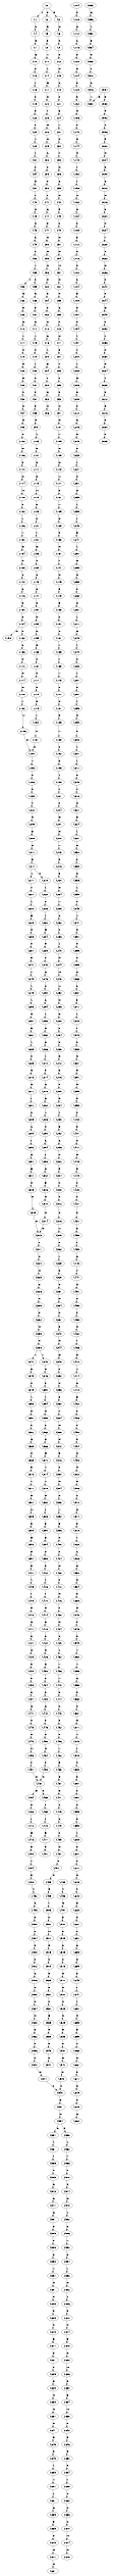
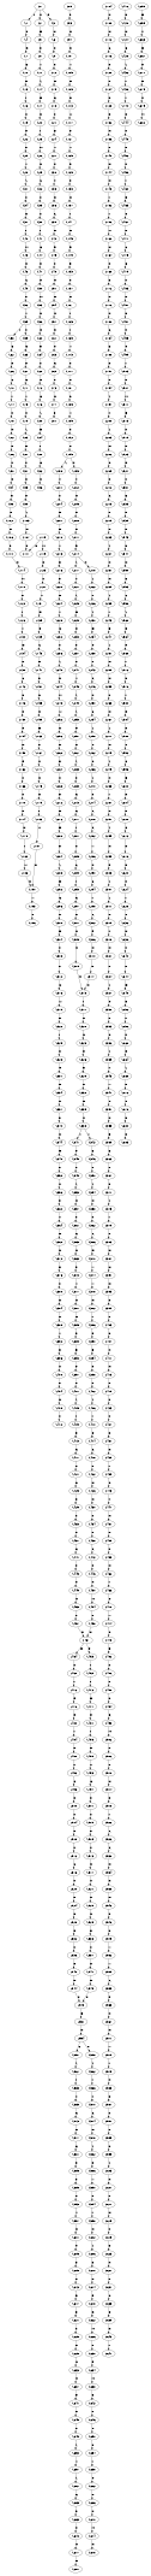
  strict digraph {
    S0
    S1
    S2
    S3
    S4
    S5
    S6
    S7
    S8
    S9
    S10
    S11
    S12
    S13
    S14
    S15
    S16
    S17
    S18
    S19
    S20
    S21
    S22
    S23
    S24
    S25
    S26
    S27
    S28
    S29
    S30
    S31
    S32
    S33
    S34
    S35
    S36
    S37
    S38
    S39
    S40
    S41
    S42
    S43
    S44
    S45
    S46
    S47
    S48
    S49
    S50
    S51
    S52
    S53
    S54
    S55
    S56
    S57
    S58
    S59
    S60
    S61
    S62
    S63
    S64
    S65
    S66
    S67
    S68
    S69
    S70
    S71
    S72
    S73
    S74
    S75
    S76
    S77
    S78
    S79
    S80
    S81
    S82
    S83
    S84
-   S85
    S86
    S87
    S88
    S89
    S90
    S91
    S92
    S93
    S94
    S95
    S96
    S97
    S98
    S99
    S101
    S102
    S103
    S105
    S106
    S107
    S104
    S108
    S109
    S110
    S111
    S112
    S113
    S114
    S115
    S116
    S117
    S118
    S119
    S120
    S121
    S122
    S123
    S124
    S125
    S126
    S127
    S128
    S129
    S130
    S131
    S132
    S133
    S134
    S135
    S136
    S137
    S138
    S139
    S140
    S141
    S142
    S143
    S144
    S145
    S146
    S147
    S148
    S149
    S150
    S151
    S152
    S153
    S154
    S155
    S156
    S157
    S158
    S159
    S160
    S161
    S162
    S163
    S164
    S165
    S166
    S167
    S168
    S169
    S170
    S171
    S172
    S173
    S174
    S175
    S176
    S177
    S178
    S179
    S180
    S181
    S182
    S183
    S184
    S185
    S186
    S187
    S188
    S189
    S190
    S191
    S192
    S193
    S194
    S195
    S196
    S197
    S198
    S199
    S200
    S201
    S202
    S203
    S204
    S205
    S206
    S207
    S208
    S209
    S210
    S211
    S212
    S213
    S214
    S215
    S216
    S217
    S218
    S219
    S220
    S221
    S222
    S223
    S224
    S225
    S226
    S227
    S228
    S229
    S230
    S231
    S232
    S233
    S234
    S235
    S236
    S237
    S238
    S239
    S240
    S241
    S242
    S243
    S244
    S245
    S246
    S247
    S248
    S249
    S250
    S251
    S252
    S253
    S254
    S255
    S256
    S257
    S258
    S259
    S260
    S261
    S262
    S263
    S264
    S265
    S266
    S267
    S268
    S269
    S270
    S271
    S272
    S273
    S274
    S275
    S276
    S277
    S278
    S279
    S280
    S281
    S282
    S283
    S284
    S285
    S286
    S287
    S288
    S289
    S290
    S291
    S292
    S293
    S294
    S295
    S296
    S297
    S298
    S299
    S300
    S301
    S302
    S303
    S304
    S305
    S306
    S307
    S308
    S309
    S310
    S311
    S312
    S313
    S314
    S315
    S316
    S317
    S318
    S319
    S320
    S321
    S322
    S323
    S324
    S325
    S326
    S327
    S328
    S329
    S330
    S331
    S332
    S333
    S334
    S335
    S336
    S337
    S338
    S339
    S340
    S341
    S342
    S343
    S344
    S345
    S346
    S347
    S348
    S349
    S350
    S351
    S352
    S353
    S354
    S355
    S356
    S357
    S358
    S359
    S360
    S361
    S362
    S363
    S364
    S365
    S366
    S367
    S368
    S369
    S370
    S371
    S372
    S373
    S374
    S375
    S376
    S377
    S378
    S379
    S380
    S381
    S382
    S383
    S384
    S385
    S386
    S387
    S388
    S389
    S390
    S391
    S392
    S393
    S394
    S395
    S396
    S397
    S398
    S399
    S400
    S401
    S402
    S403
    S404
    S405
    S406
    S407
    S408
    S409
    S410
    S411
    S412
    S413
    S414
    S415
    S416
    S417
    S418
    S419
    S420
    S421
    S422
    S423
    S424
    S425
    S426
    S427
    S428
    S429
    S430
    S431
    S432
    S433
    S434
    S435
    S436
    S437
    S438
    S439
    S440
    S441
    S442
    S443
    S444
    S445
    S446
    S447
    S448
    S449
    S450
    S451
    S452
    S453
    S454
    S455
    S456
    S457
    S458
    S459
    S460
    S461
    S462
    S463
    S464
    S465
    S466
    S467
    S468
    S469
    S470
    S471
    S472
    S473
    S474
    S475
    S476
    S477
    S478
    S479
    S480
    S481
    S482
    S483
    S484
+   S485
    S486
    S487
    S488
    S489
    S490
    S491
    S492
    S493
    S494
    S495
    S496
    S497
    S498
    S499
    S500
    S501
    S502
    S503
    S504
    S505
    S506
    S507
    S508
    S509
    S510
    S511
    S512
    S513
    S514
    S515
    S516
    S517
    S518
    S519
    S520
    S521
    S522
    S523
    S524
    S525
    S526
    S527
    S528
    S529
    S530
    S531
    S532
    S533
    S534
    S535
    S536
    S537
    S538
    S539
    S540
    S541
    S542
    S543
    S544
    S545
    S546
    S547
    S548
    S549
+   S550
    S551
    S552
    S553
    S554
    S555
    S556
    S557
    S558
    S559
    S560
    S561
    S562
    S563
    S564
    S565
    S566
    S567
    S568
    S569
    S570
    S571
    S572
    S573
    S574
    S575
    S576
    S577
    S578
    S579
    S580
    S581
    S582
    S583
    S584
    S585
    S586
    S587
    S588
    S589
    S590
    S591
    S592
    S593
    S594
    S595
    S596
    S597
    S598
    S599
    S600
    S601
    S602
    S603
    S604
    S605
    S606
    S607
    S608
    S609
    S610
    S611
    S612
    S613
    S614
    S615
    S616
    S617
    S618
    S619
    S620
    S621
    S622
    S623
    S624
    S625
    S626
    S627
    S628
    S629
    S630
    S631
    S632
    S633
    S634
    S635
    S636
    S637
    S638
    S639
    S640
    S641
    S642
    S643
    S644
    S645
    S646
    S647
    S648
    S649
    S650
-   S651
    S652
    S653
    S654
    S655
    S656
    S657
    S658
    S659
    S660
    S661
    S662
    S663
    S664
    S665
    S666
    S667
    S668
    S669
    S670
    S671
    S672
    S673
    S674
    S675
    S676
    S677
    S678
    S679
    S680
    S681
    S682
    S683
    S0 -> S1 [label=I]
    S0 -> S2 [label=T]
    S0 -> S3 [label=F]
    S1 -> S4 [label=T]
    S2 -> S5 [label=E]
    S3 -> S6 [label=K]
    S4 -> S7 [label=R]
    S5 -> S8 [label=P]
    S6 -> S9 [label=T]
    S7 -> S10 [label=E]
    S8 -> S11 [label=V]
    S9 -> S12 [label=T]
    S10 -> S13 [label=D]
    S11 -> S14 [label=S]
    S12 -> S15 [label=K]
    S13 -> S16 [label=I]
    S14 -> S17 [label=H]
    S15 -> S18 [label=G]
    S16 -> S19 [label=T]
    S17 -> S20 [label=N]
    S18 -> S21 [label=L]
    S19 -> S22 [label=D]
    S20 -> S23 [label=I]
    S21 -> S24 [label=E]
    S22 -> S25 [label=P]
    S23 -> S26 [label=M]
    S24 -> S27 [label=V]
    S25 -> S28 [label=V]
    S26 -> S29 [label=K]
    S27 -> S30 [label=A]
    S28 -> S31 [label=S]
    S29 -> S32 [label=C]
    S30 -> S33 [label=Y]
    S31 -> S34 [label=L]
    S32 -> S35 [label=L]
    S33 -> S36 [label=N]
    S34 -> S37 [label=N]
    S35 -> S38 [label=L]
    S36 -> S39 [label=C]
    S37 -> S40 [label=I]
    S38 -> S41 [label=I]
    S39 -> S42 [label=N]
    S40 -> S43 [label=M]
    S41 -> S44 [label=G]
    S42 -> S45 [label=E]
    S43 -> S46 [label=K]
    S44 -> S47 [label=D]
    S45 -> S48 [label=L]
    S46 -> S49 [label=C]
    S47 -> S50 [label=K]
    S48 -> S51 [label=K]
    S49 -> S52 [label=L]
    S50 -> S53 [label=M]
    S51 -> S54 [label=K]
    S52 -> S55 [label=V]
    S53 -> S56 [label=K]
    S54 -> S57 [label=M]
    S55 -> S58 [label=I]
    S55 -> S59 [label=L]
    S56 -> S60 [label=Q]
    S57 -> S61 [label=N]
    S58 -> S62 [label=G]
    S59 -> S63 [label=G]
    S60 -> S64 [label=F]
    S61 -> S65 [label=A]
    S62 -> S66 [label=D]
    S63 -> S67 [label=D]
    S64 -> S68 [label=L]
    S65 -> S69 [label=G]
    S66 -> S70 [label=G]
    S67 -> S71 [label=G]
    S68 -> S72 [label=Q]
    S69 -> S73 [label=L]
    S70 -> S74 [label=V]
    S71 -> S75 [label=V]
    S72 -> S76 [label=G]
    S73 -> S77 [label=K]
    S74 -> S78 [label=A]
    S75 -> S79 [label=A]
    S76 -> S80 [label=S]
    S77 -> S81 [label=P]
    S78 -> S82 [label=N]
    S79 -> S83 [label=S]
    S80 -> S84 [label=E]
-   S81 -> S85 [label=Y]
    S82 -> S86 [label=F]
    S83 -> S87 [label=F]
    S84 -> S88 [label=I]
-   S85 -> S89 [label=P]
    S86 -> S90 [label=L]
    S87 -> S91 [label=L]
    S88 -> S92 [label=G]
    S89 -> S93 [label=P]
    S90 -> S94 [label=D]
    S91 -> S95 [label=D]
    S92 -> S96 [label=K]
    S93 -> S97 [label=K]
    S94 -> S98 [label=N]
    S95 -> S99 [label=D]
    S97 -> S101 [label=N]
    S98 -> S102 [label=T]
    S99 -> S103 [label=S]
    S101 -> S105 [label=V]
    S102 -> S106 [label=N]
    S103 -> S107 [label=N]
    S105 -> S109 [label=K]
    S106 -> S110 [label=P]
    S107 -> S111 [label=P]
    S104 -> S108 [label=A]
    S108 -> S112 [label=K]
    S109 -> S113 [label=N]
    S110 -> S114 [label=N]
-   S111 -> S115 [label=D]
+   S115 -> S111 [label=D]
    S112 -> S116 [label=C]
    S113 -> S117 [label=W]
    S114 -> S118 [label=M]
    S115 -> S119 [label=M]
    S116 -> S120 [label=D]
    S117 -> S121 [label=D]
    S118 -> S122 [label=P]
    S119 -> S123 [label=P]
    S120 -> S124 [label=E]
    S121 -> S125 [label=V]
    S122 -> S126 [label=I]
    S123 -> S127 [label=L]
    S124 -> S128 [label=D]
    S125 -> S129 [label=R]
    S126 -> S130 [label=V]
    S127 -> S131 [label=V]
    S128 -> S132 [label=D]
    S129 -> S133 [label=T]
    S130 -> S134 [label=H]
    S131 -> S135 [label=H]
    S132 -> S136 [label=K]
    S133 -> S137 [label=K]
    S134 -> S138 [label=R]
    S135 -> S139 [label=Q]
    S136 -> S140 [label=L]
    S137 -> S141 [label=I]
    S138 -> S142 [label=C]
    S139 -> S143 [label=C]
    S140 -> S144 [label=N]
    S141 -> S145 [label=K]
    S142 -> S146 [label=D]
    S143 -> S147 [label=D]
    S144 -> S148 [label=K]
    S145 -> S149 [label=E]
    S146 -> S150 [label=P]
    S147 -> S151 [label=P]
    S148 -> S152 [label=I]
    S149 -> S153 [label=F]
    S150 -> S154 [label=D]
    S151 -> S155 [label=D]
    S152 -> S156 [label=I]
    S153 -> S157 [label=L]
    S154 -> S158 [label=N]
    S155 -> S159 [label=K]
    S156 -> S160 [label=W]
    S157 -> S161 [label=Q]
-   S154 -> S162 [label=E]
+   S158 -> S162 [label=E]
    S159 -> S163 [label=E]
    S160 -> S164 [label=K]
    S161 -> S165 [label=I]
    S162 -> S166 [label=L]
    S163 -> S167 [label=L]
    S164 -> S168 [label=T]
    S165 -> S169 [label=I]
    S166 -> S170 [label=A]
    S167 -> S171 [label=A]
    S168 -> S172 [label=F]
    S169 -> S173 [label=V]
    S170 -> S174 [label=K]
    S171 -> S175 [label=K]
    S172 -> S176 [label=A]
    S173 -> S177 [label=L]
    S174 -> S178 [label=N]
    S175 -> S179 [label=N]
    S176 -> S180 [label=A]
    S177 -> S181 [label=A]
    S178 -> S182 [label=I]
    S179 -> S183 [label=I]
    S180 -> S184 [label=C]
    S181 -> S185 [label=D]
    S182 -> S186 [label=W]
    S183 -> S187 [label=W]
    S184 -> S188 [label=E]
    S185 -> S189 [label=V]
    S186 -> S190 [label=N]
    S187 -> S190 [label=N]
    S188 -> S191 [label=D]
    S189 -> S192 [label=L]
    S190 -> S193 [label=V]
    S191 -> S194 [label=D]
    S192 -> S195 [label=D]
    S193 -> S196 [label=F]
    S194 -> S197 [label=S]
    S195 -> S198 [label=S]
-   S196 -> S199 [label=A]
+   S195 -> S199 [label=A]
    S197 -> S200 [label=Y]
    S198 -> S201 [label=Y]
    S199 -> S202 [label=Y]
    S200 -> S203 [label=S]
    S201 -> S204 [label=L]
    S202 -> S205 [label=K]
    S203 -> S206 [label=H]
    S204 -> S207 [label=H]
    S205 -> S208 [label=E]
    S206 -> S209 [label=Q]
    S207 -> S210 [label=N]
    S208 -> S211 [label=E]
    S209 -> S212 [label=T]
    S210 -> S213 [label=V]
    S211 -> S214 [label=E]
    S212 -> S215 [label=G]
    S213 -> S216 [label=F]
    S214 -> S217 [label=S]
    S214 -> S218 [label=A]
    S215 -> S219 [label=E]
    S216 -> S220 [label=P]
    S217 -> S221 [label=Y]
    S218 -> S222 [label=S]
    S219 -> S223 [label=A]
    S220 -> S224 [label=N]
    S221 -> S225 [label=S]
    S222 -> S226 [label=Y]
    S223 -> S227 [label=S]
    S224 -> S228 [label=V]
    S225 -> S229 [label=H]
    S226 -> S230 [label=S]
    S227 -> S231 [label=A]
    S228 -> S232 [label=G]
    S229 -> S233 [label=Q]
    S230 -> S234 [label=H]
    S231 -> S235 [label=K]
    S232 -> S236 [label=L]
    S233 -> S237 [label=T]
    S234 -> S238 [label=Q]
    S235 -> S239 [label=S]
    S236 -> S240 [label=S]
    S237 -> S241 [label=D]
    S238 -> S242 [label=T]
    S239 -> S243 [label=I]
    S240 -> S244 [label=N]
    S241 -> S245 [label=V]
    S242 -> S246 [label=G]
    S243 -> S247 [label=E]
    S244 -> S248 [label=M]
    S245 -> S249 [label=S]
    S246 -> S250 [label=A]
    S247 -> S251 [label=S]
    S248 -> S252 [label=W]
    S249 -> S253 [label=S]
    S250 -> S254 [label=C]
    S251 -> S255 [label=K]
    S252 -> S256 [label=N]
    S253 -> S257 [label=Q]
    S254 -> S258 [label=S]
    S255 -> S259 [label=K]
    S256 -> S260 [label=R]
    S257 -> S261 [label=E]
    S258 -> S262 [label=Q]
    S259 -> S263 [label=L]
    S260 -> S264 [label=F]
    S261 -> S265 [label=S]
    S262 -> S266 [label=Q]
    S263 -> S267 [label=N]
    S264 -> S268 [label=T]
    S265 -> S269 [label=T]
    S266 -> S270 [label=S]
    S267 -> S271 [label=S]
    S268 -> S272 [label=R]
    S269 -> S273 [label=G]
    S270 -> S274 [label=T]
    S271 -> S275 [label=K]
    S272 -> S276 [label=E]
    S273 -> S277 [label=G]
    S274 -> S278 [label=G]
    S275 -> S279 [label=S]
    S276 -> S280 [label=E]
    S277 -> S281 [label=I]
    S278 -> S282 [label=G]
    S279 -> S283 [label=A]
    S280 -> S284 [label=R]
    S281 -> S285 [label=A]
    S282 -> S286 [label=V]
    S283 -> S287 [label=I]
    S284 -> S288 [label=S]
    S285 -> S289 [label=C]
    S286 -> S290 [label=A]
    S287 -> S291 [label=A]
    S288 -> S292 [label=E]
    S289 -> S293 [label=I]
    S290 -> S294 [label=C]
    S291 -> S295 [label=S]
    S292 -> S296 [label=G]
    S293 -> S297 [label=G]
    S294 -> S298 [label=I]
    S295 -> S299 [label=K]
    S296 -> S300 [label=A]
    S297 -> S301 [label=E]
    S298 -> S302 [label=G]
    S299 -> S303 [label=F]
    S300 -> S304 [label=E]
    S301 -> S305 [label=K]
    S302 -> S306 [label=E]
    S303 -> S307 [label=S]
    S304 -> S308 [label=L]
    S305 -> S309 [label=K]
    S306 -> S310 [label=K]
    S307 -> S311 [label=S]
    S308 -> S312 [label=L]
    S309 -> S313 [label=N]
    S310 -> S314 [label=K]
    S311 -> S315 [label=A]
    S312 -> S316 [label=G]
    S313 -> S317 [label=I]
    S314 -> S313 [label=N]
    S315 -> S318 [label=Y]
    S316 -> S319 [label=W]
    S317 -> S320 [label=A]
    S318 -> S321 [label=K]
    S319 -> S322 [label=D]
    S320 -> S323 [label=K]
    S321 -> S324 [label=E]
    S322 -> S325 [label=I]
    S323 -> S326 [label=R]
    S324 -> S327 [label=S]
    S325 -> S328 [label=D]
    S326 -> S329 [label=F]
    S327 -> S330 [label=Q]
    S328 -> S331 [label=Q]
    S329 -> S332 [label=T]
    S330 -> S333 [label=L]
    S331 -> S334 [label=N]
    S332 -> S335 [label=K]
    S333 -> S336 [label=Q]
    S334 -> S337 [label=A]
    S335 -> S338 [label=A]
    S336 -> S339 [label=S]
    S337 -> S340 [label=P]
    S338 -> S341 [label=I]
    S338 -> S342 [label=V]
    S339 -> S343 [label=Y]
    S340 -> S344 [label=K]
    S341 -> S345 [label=D]
    S342 -> S346 [label=E]
    S343 -> S347 [label=V]
    S344 -> S348 [label=H]
    S345 -> S349 [label=T]
    S346 -> S350 [label=T]
    S347 -> S351 [label=Q]
    S348 -> S352 [label=L]
    S349 -> S353 [label=S]
    S350 -> S354 [label=S]
    S351 -> S355 [label=A]
    S352 -> S356 [label=A]
    S353 -> S357 [label=K]
    S354 -> S358 [label=K]
    S355 -> S359 [label=F]
    S356 -> S360 [label=P]
    S357 -> S361 [label=L]
    S358 -> S362 [label=L]
    S359 -> S363 [label=E]
    S360 -> S364 [label=Y]
    S361 -> S365 [label=G]
    S362 -> S366 [label=G]
    S363 -> S367 [label=T]
    S364 -> S368 [label=K]
    S365 -> S369 [label=K]
    S366 -> S370 [label=H]
    S367 -> S371 [label=P]
    S368 -> S372 [label=N]
    S369 -> S373 [label=F]
    S370 -> S374 [label=V]
    S371 -> S375 [label=S]
    S372 -> S376 [label=F]
    S373 -> S377 [label=V]
    S374 -> S378 [label=V]
    S375 -> S379 [label=I]
    S376 -> S380 [label=L]
    S377 -> S381 [label=K]
    S378 -> S382 [label=N]
    S379 -> S383 [label=T]
    S380 -> S384 [label=N]
    S381 -> S385 [label=M]
    S382 -> S386 [label=I]
    S383 -> S387 [label=N]
    S384 -> S388 [label=A]
    S385 -> S389 [label=F]
    S386 -> S390 [label=F]
    S387 -> S391 [label=N]
    S388 -> S392 [label=V]
    S389 -> S393 [label=E]
    S390 -> S394 [label=E]
    S391 -> S395 [label=N]
    S392 -> S396 [label=F]
    S393 -> S397 [label=D]
    S394 -> S398 [label=D]
    S395 -> S399 [label=D]
    S396 -> S400 [label=A]
    S397 -> S401 [label=F]
    S398 -> S402 [label=F]
    S399 -> S403 [label=L]
    S400 -> S404 [label=L]
    S401 -> S405 [label=S]
    S402 -> S406 [label=S]
    S403 -> S407 [label=D]
    S404 -> S408 [label=N]
    S405 -> S409 [label=I]
    S406 -> S410 [label=I]
    S407 -> S411 [label=A]
    S408 -> S412 [label=L]
    S409 -> S413 [label=R]
    S410 -> S414 [label=Q]
    S411 -> S415 [label=K]
-   S412 -> S416 [label=K]
    S413 -> S417 [label=G]
    S414 -> S418 [label=G]
    S415 -> S419 [label=E]
    S416 -> S420 [label=P]
    S417 -> S421 [label=D]
    S418 -> S422 [label=D]
    S419 -> S423 [label=L]
    S420 -> S424 [label=N]
    S421 -> S425 [label=Q]
    S422 -> S426 [label=N]
    S423 -> S427 [label=L]
    S424 -> S428 [label=G]
    S425 -> S429 [label=D]
    S426 -> S430 [label=N]
    S427 -> S431 [label=D]
    S428 -> S432 [label=S]
    S429 -> S433 [label=L]
    S430 -> S434 [label=L]
    S431 -> S435 [label=R]
    S432 -> S436 [label=V]
    S433 -> S437 [label=D]
    S434 -> S438 [label=D]
    S435 -> S439 [label=I]
    S436 -> S440 [label=V]
    S437 -> S441 [label=G]
    S438 -> S442 [label=G]
    S439 -> S443 [label=Q]
    S440 -> S444 [label=D]
    S441 -> S445 [label=T]
    S442 -> S446 [label=T]
    S443 -> S447 [label=Y]
    S444 -> S448 [label=A]
    S445 -> S449 [label=A]
    S446 -> S450 [label=A]
    S447 -> S451 [label=K]
    S448 -> S452 [label=P]
    S449 -> S453 [label=M]
    S450 -> S454 [label=M]
    S451 -> S455 [label=A]
    S452 -> S456 [label=T]
    S453 -> S457 [label=L]
    S454 -> S458 [label=L]
    S455 -> S459 [label=L]
    S456 -> S460 [label=V]
    S457 -> S461 [label=N]
    S458 -> S461 [label=N]
    S459 -> S462 [label=K]
    S460 -> S463 [label=F]
    S461 -> S464 [label=E]
    S461 -> S465 [label=Q]
    S462 -> S466 [label=I]
    S463 -> S467 [label=Q]
    S464 -> S468 [label=T]
    S465 -> S469 [label=I]
    S466 -> S470 [label=Q]
    S467 -> S471 [label=R]
    S468 -> S472 [label=I]
    S469 -> S473 [label=I]
    S470 -> S474 [label=V]
    S471 -> S475 [label=C]
    S472 -> S476 [label=E]
    S473 -> S477 [label=E]
    S474 -> S478 [label=Q]
    S475 -> S479 [label=G]
    S476 -> S480 [label=R]
    S477 -> S481 [label=R]
    S478 -> S482 [label=E]
    S479 -> S483 [label=L]
    S480 -> S484 [label=V]
+   S481 -> S485 [label=I]
    S482 -> S486 [label=L]
    S483 -> S487 [label=K]
    S484 -> S488 [label=R]
+   S485 -> S489 [label=R]
    S486 -> S490 [label=L]
    S487 -> S491 [label=D]
    S488 -> S492 [label=Y]
    S489 -> S493 [label=Y]
    S490 -> S494 [label=D]
    S491 -> S495 [label=A]
    S492 -> S496 [label=G]
    S493 -> S497 [label=G]
    S494 -> S498 [label=G]
    S495 -> S499 [label=Q]
    S496 -> S500 [label=P]
    S497 -> S501 [label=P]
    S498 -> S502 [label=M]
    S499 -> S503 [label=V]
    S500 -> S504 [label=L]
    S501 -> S505 [label=L]
    S502 -> S506 [label=E]
    S503 -> S507 [label=L]
    S504 -> S508 [label=P]
    S505 -> S509 [label=P]
    S506 -> S510 [label=T]
    S507 -> S511 [label=M]
    S508 -> S512 [label=L]
    S509 -> S513 [label=L]
    S510 -> S514 [label=K]
    S511 -> S515 [label=E]
    S512 -> S516 [label=C]
    S513 -> S517 [label=N]
    S514 -> S518 [label=D]
    S515 -> S519 [label=A]
    S516 -> S520 [label=A]
    S517 -> S521 [label=A]
    S518 -> S522 [label=I]
    S519 -> S523 [label=R]
    S520 -> S524 [label=A]
    S521 -> S525 [label=A]
    S522 -> S526 [label=C]
    S523 -> S527 [label=R]
    S524 -> S528 [label=K]
    S525 -> S529 [label=K]
    S526 -> S530 [label=G]
    S527 -> S531 [label=L]
    S528 -> S532 [label=F]
    S529 -> S533 [label=F]
    S530 -> S534 [label=N]
    S531 -> S535 [label=E]
    S532 -> S536 [label=L]
    S533 -> S537 [label=L]
    S534 -> S538 [label=R]
    S535 -> S539 [label=D]
    S536 -> S540 [label=D]
    S537 -> S541 [label=D]
    S538 -> S542 [label=N]
    S539 -> S543 [label=K]
    S540 -> S544 [label=N]
    S541 -> S545 [label=N]
    S542 -> S546 [label=T]
    S543 -> S547 [label=D]
    S544 -> S548 [label=L]
    S545 -> S548 [label=L]
    S546 -> S549 [label=D]
+   S547 -> S550 [label=N]
    S548 -> S551 [label=E]
    S549 -> S552 [label=V]
+   S550 -> S553 [label=F]
    S551 -> S554 [label=N]
    S552 -> S555 [label=V]
    S553 -> S556 [label=G]
    S554 -> S557 [label=C]
    S554 -> S558 [label=T]
    S555 -> S559 [label=G]
    S556 -> S560 [label=S]
    S557 -> S561 [label=S]
    S558 -> S562 [label=S]
    S559 -> S563 [label=F]
    S560 -> S564 [label=F]
    S561 -> S565 [label=I]
    S562 -> S566 [label=I]
    S563 -> S567 [label=A]
    S564 -> S568 [label=D]
    S565 -> S569 [label=Y]
    S566 -> S570 [label=Y]
    S567 -> S571 [label=N]
    S568 -> S572 [label=I]
    S569 -> S573 [label=G]
    S570 -> S574 [label=G]
    S571 -> S575 [label=V]
    S572 -> S576 [label=D]
    S573 -> S577 [label=N]
    S574 -> S578 [label=N]
    S575 -> S579 [label=I]
    S576 -> S580 [label=V]
    S577 -> S581 [label=G]
    S578 -> S582 [label=S]
    S579 -> S583 [label=A]
-   S584 -> S580 [label=R]
+   S580 -> S584 [label=R]
    S581 -> S585 [label=D]
    S582 -> S586 [label=D]
    S583 -> S587 [label=D]
    S584 -> S588 [label=P]
    S585 -> S589 [label=T]
    S586 -> S590 [label=V]
    S587 -> S591 [label=L]
    S588 -> S592 [label=Q]
    S589 -> S593 [label=D]
    S590 -> S594 [label=D]
    S591 -> S595 [label=D]
    S592 -> S596 [label=G]
    S593 -> S597 [label=V]
    S594 -> S598 [label=I]
    S595 -> S599 [label=D]
    S596 -> S600 [label=E]
    S597 -> S601 [label=K]
    S598 -> S602 [label=K]
    S599 -> S603 [label=S]
    S600 -> S604 [label=K]
    S601 -> S605 [label=A]
    S602 -> S606 [label=S]
    S603 -> S607 [label=A]
    S604 -> S608 [label=D]
    S605 -> S609 [label=F]
    S606 -> S610 [label=F]
    S607 -> S611 [label=L]
    S608 -> S612 [label=G]
    S609 -> S613 [label=A]
    S610 -> S614 [label=A]
    S611 -> S615 [label=K]
    S612 -> S616 [label=K]
    S613 -> S617 [label=E]
    S614 -> S618 [label=E]
    S615 -> S619 [label=L]
    S616 -> S620 [label=P]
    S617 -> S621 [label=R]
    S618 -> S622 [label=R]
    S619 -> S623 [label=E]
    S620 -> S624 [label=A]
    S621 -> S625 [label=L]
    S622 -> S626 [label=M]
    S623 -> S627 [label=A]
    S624 -> S628 [label=I]
    S625 -> S629 [label=E]
    S626 -> S630 [label=E]
    S627 -> S631 [label=L]
    S628 -> S632 [label=Q]
    S629 -> S633 [label=M]
    S630 -> S634 [label=E]
    S631 -> S635 [label=Q]
    S632 -> S636 [label=N]
    S633 -> S637 [label=M]
    S634 -> S638 [label=M]
    S635 -> S639 [label=Q]
    S636 -> S640 [label=L]
    S637 -> S641 [label=E]
    S638 -> S642 [label=E]
    S639 -> S643 [label=R]
    S640 -> S644 [label=L]
    S641 -> S645 [label=E]
    S642 -> S646 [label=E]
    S643 -> S647 [label=I]
    S644 -> S648 [label=H]
    S645 -> S649 [label=D]
    S646 -> S650 [label=Q]
-   S647 -> S651 [label=S]
    S648 -> S652 [label=F]
    S649 -> S653 [label=S]
    S650 -> S654 [label=T]
-   S651 -> S655 [label=M]
    S652 -> S656 [label=Y]
    S653 -> S657 [label=V]
    S654 -> S658 [label=I]
    S655 -> S659 [label=E]
    S656 -> S660 [label=A]
    S657 -> S661 [label=S]
    S658 -> S662 [label=Q]
    S659 -> S663 [label=Y]
    S660 -> S664 [label=R]
    S661 -> S665 [label=G]
    S662 -> S666 [label=A]
    S663 -> S667 [label=E]
    S664 -> S668 [label=S]
    S665 -> S669 [label=R]
    S666 -> S670 [label=A]
    S667 -> S671 [label=D]
    S668 -> S672 [label=D]
    S669 -> S673 [label=A]
    S670 -> S674 [label=M]
    S671 -> S675 [label=N]
    S672 -> S676 [label=Q]
    S673 -> S677 [label=M]
    S674 -> S678 [label=K]
    S675 -> S679 [label=A]
    S676 -> S680 [label=P]
    S677 -> S681 [label=K]
    S679 -> S682 [label=M]
    S680 -> S683 [label=D]
  }
